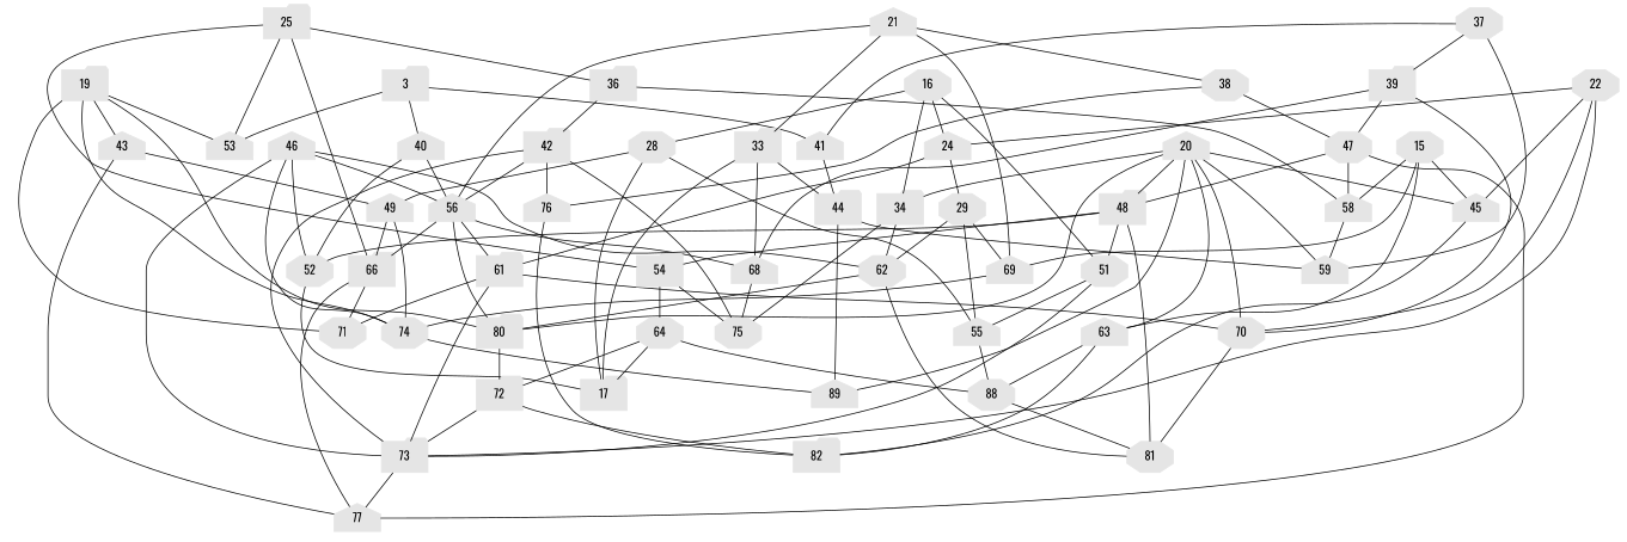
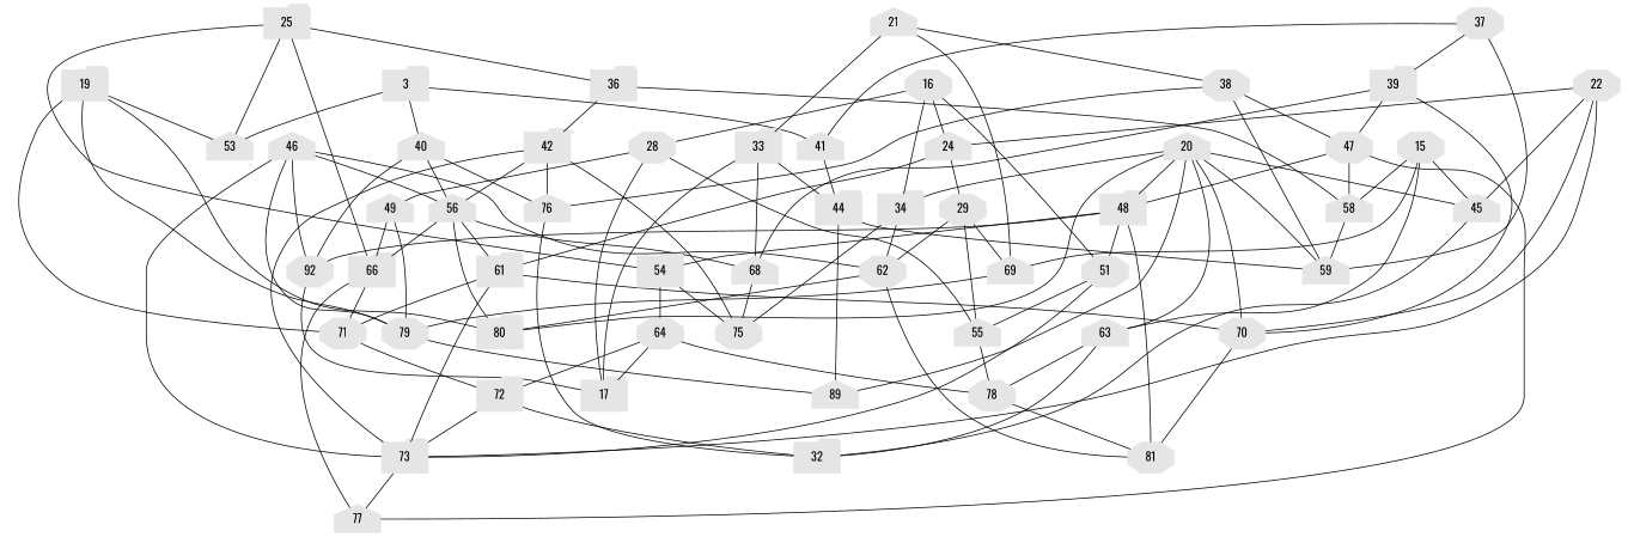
  graph {
    fontname=Oswald
    node [color=gray90 fontname=Oswald shape=house style=filled]
    edge [fontname=Oswald]
    3 [shape=folder]
    40
    41
    53 [super="+31"]
    56 [super="+1+18"]
-   52 [shape=octagon super="+50"]
+   52 [shape=octagon super="+50" label=92]
    76 [super="+26"]
    44 [shape=folder super="+9"]
    15 [shape=octagon]
    45
    58 [super="+7"]
    63
    69
-   82 [shape=folder]
+   82 [shape=folder label=32]
    59 [super="+32"]
-   78 [shape=octagon label=88]
-   74 [shape=octagon super="+14"]
+   78 [shape=octagon]
+   74 [shape=octagon super="+14" label=79]
    16 [shape=octagon]
    24
    28 [shape=octagon]
    34 [shape=folder]
    51 [shape=octagon]
    29 [shape=octagon]
    61 [shape=folder super="+60"]
    49 [super="+30"]
    55
    n27 [label=17 shape=folder]
    62 [shape=octagon super="+57"]
    75 [shape=octagon]
    73 [shape=folder super="+2+4"]
    19 [shape=folder super="+17"]
-   43
    71 [shape=octagon]
    80 [shape=folder]
    77
    72 [shape=folder]
    n37 [label=89]
    20 [super="+10"]
    48 [shape=folder super="+6+8"]
    70 [shape=octagon super="+11"]
    54 [shape=folder]
    81 [shape=octagon super="+35"]
    21
    33 [shape=folder]
    38 [shape=octagon]
    68
    47 [shape=octagon super="+13"]
    66 [shape=folder super="+65"]
    22 [shape=octagon]
    25 [shape=folder]
    36 [shape=folder]
    42 [shape=folder super="+12"]
    64 [shape=octagon]
    37 [shape=octagon]
    39 [shape=folder]
    46 [super="+23"]
    3 -- 40
    3 -- 41
    3 -- 53 [weight=2]
    40 -- 56
    40 -- 52
+   40 -- 76
    41 -- 44 [weight=2]
    56 -- 61
    56 -- 80
    56 -- 68
    56 -- 66
    52 -- n27
    76 -- 82
    44 -- 59
    44 -- n37 [weight=2]
    15 -- 45
    15 -- 58
    15 -- 63
    15 -- 69
    45 -- 82
    58 -- 59
    63 -- 82
    63 -- 78
    69 -- 74
    78 -- 81
    74 -- n37
    16 -- 24
    16 -- 28
    16 -- 34
    16 -- 51
    24 -- 29
    24 -- 61
    28 -- 49
    28 -- 55
    28 -- n27
    34 -- 62
    34 -- 75
    51 -- 55
    51 -- 73
    29 -- 69
    29 -- 55
    29 -- 62
    61 -- 73
    61 -- 71
    61 -- 70 [weight=2]
    49 -- 74
    49 -- 66 [weight=2]
    55 -- 78
    62 -- 80
    62 -- 81 [weight=2]
    73 -- 77
    19 -- 53
    19 -- 74 [weight=2]
-   19 -- 43
    19 -- 71
    19 -- 80
-   43 -- 49 [weight=2]
-   43 -- 77
-   80 -- 72
+   71 -- 72
    72 -- 82
    72 -- 73
    20 -- 45
    20 -- 63
    20 -- 59
    20 -- 34
    20 -- 80
    20 -- n37
    20 -- 48
    20 -- 70
    48 -- 52 [weight=2]
    48 -- 51
    48 -- 54
    48 -- 81 [weight=2]
    70 -- 81
    54 -- 75
    54 -- 64
-   21 -- 56
    21 -- 69
    21 -- 33
    21 -- 38
    33 -- 44
    33 -- n27
    33 -- 68
    38 -- 76
+   38 -- 59
    38 -- 47
    68 -- 75
    47 -- 58 [weight=2]
    47 -- 77
    47 -- 48
    66 -- 71
    66 -- 77
    22 -- 45
    22 -- 24
    22 -- 73
    22 -- 70
    25 -- 53
    25 -- 54
    25 -- 66
    25 -- 36
    36 -- 58 [weight=2]
    36 -- 42
    42 -- 56
    42 -- 76 [weight=2]
    42 -- 75
    42 -- 73
    64 -- 78
    64 -- n27
    64 -- 72
    37 -- 41
    37 -- 59 [weight=2]
    37 -- 39
    39 -- 70
    39 -- 68
    39 -- 47
    46 -- 56
    46 -- 52
    46 -- 74
    46 -- 62
    46 -- 73 [weight=2]
  }
